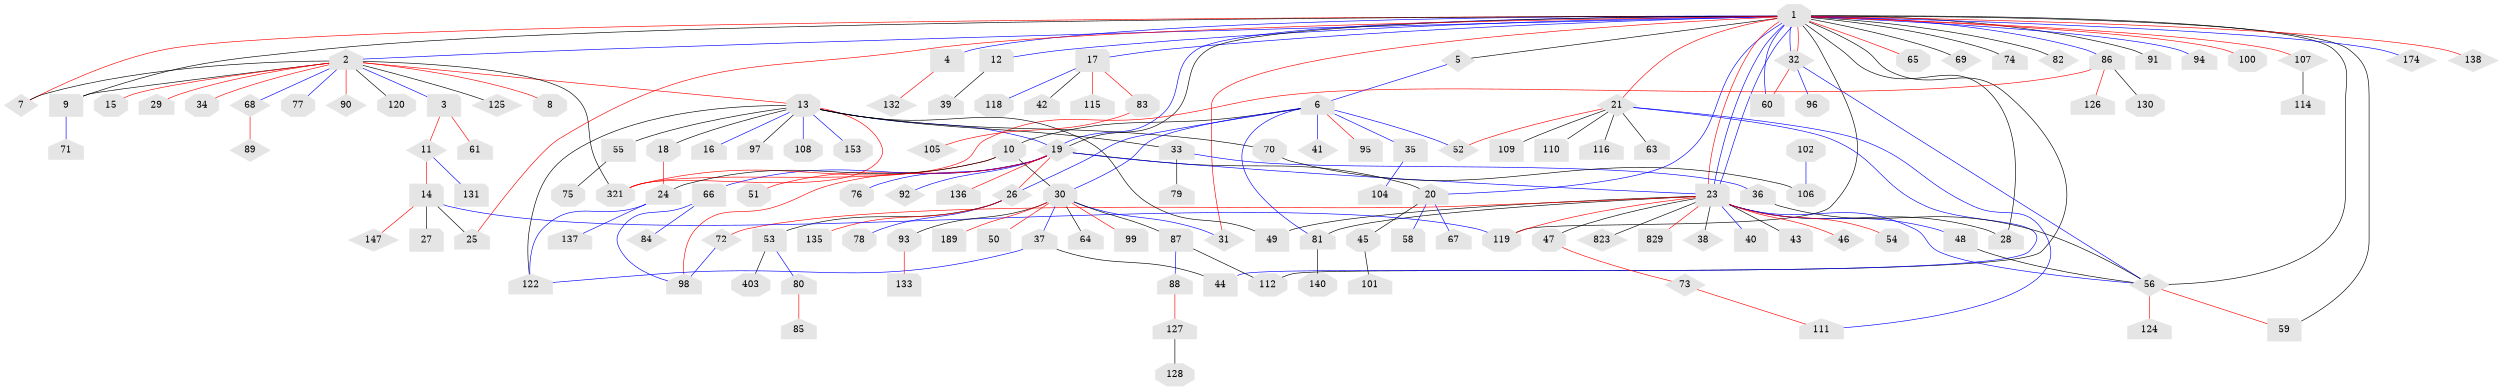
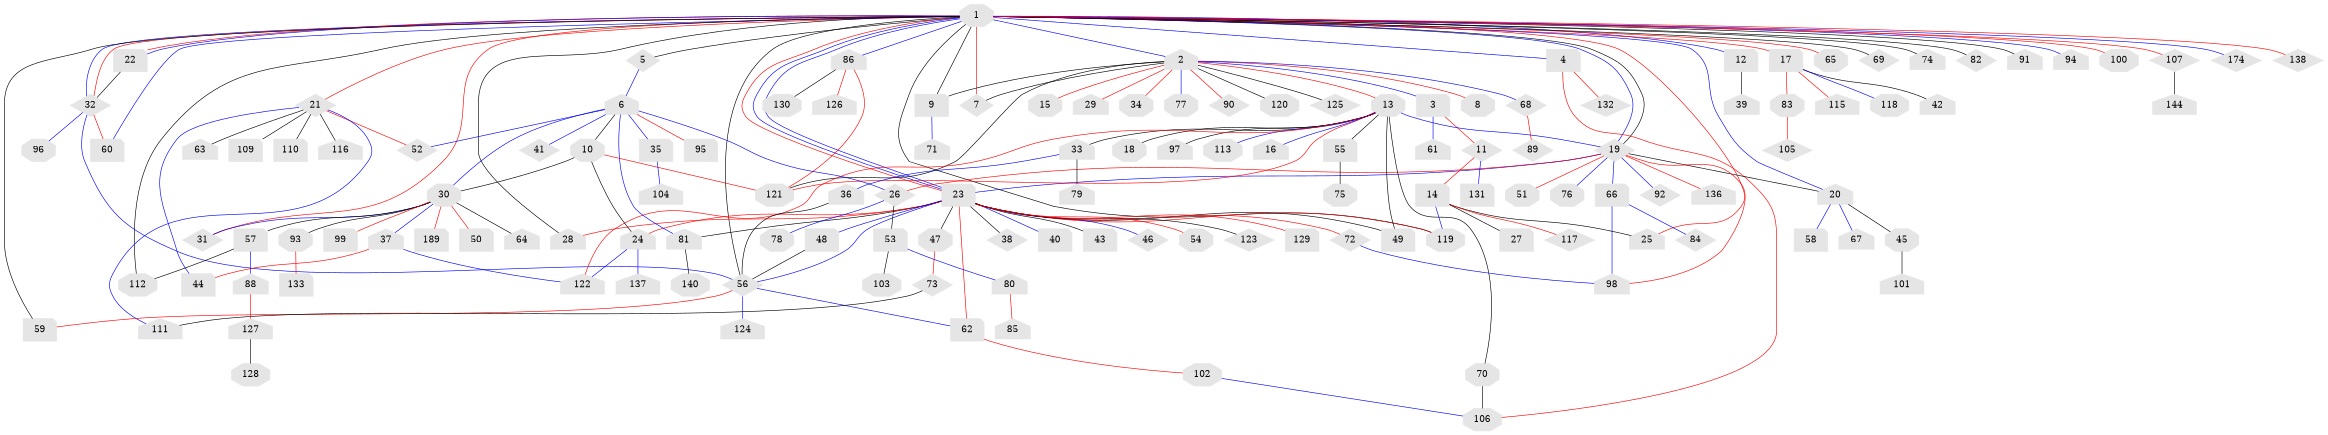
  graph {
    node [color=gray90 shape=house style=filled]
    edge [color=blue]
    1 [shape=octagon]
    2
    4 [shape=note]
    5 [shape=diamond]
    7 [shape=diamond]
    9 [shape=note]
    12 [shape=note]
    17 [shape=note]
    19 [shape=diamond]
    20
    21 [shape=diamond]
+   22 [shape=note]
    23 [shape=note]
    25
    28
    31 [shape=diamond]
    32 [shape=diamond]
    56 [shape=diamond]
    59 [shape=note]
    60 [shape=note]
    65 [shape=octagon]
    69 [shape=diamond]
    74
    82 [shape=diamond]
    86
    91
    94
    100 [shape=octagon]
    107 [shape=diamond]
    112 [shape=octagon]
    119 [shape=octagon]
    n32 [label=174 shape=diamond]
    138 [shape=diamond]
    3 [shape=note]
    8 [shape=octagon]
    13 [shape=octagon]
    15 [shape=octagon]
    29
    34 [shape=octagon]
    68 [shape=diamond]
    77 [shape=octagon]
    90 [shape=diamond]
    120 [shape=octagon]
-   121 [shape=octagon label=321]
+   121 [shape=octagon]
    125 [shape=diamond]
    106 [shape=octagon]
    132 [shape=diamond]
    6
    71
    39
    42
    83 [shape=octagon]
    115
    118 [shape=octagon]
    26 [shape=diamond]
    51 [shape=octagon]
    66 [shape=note]
    76 [shape=octagon]
    92 [shape=diamond]
    98
    136
    45 [shape=octagon]
    58 [shape=note]
    67
    44 [shape=note]
    52 [shape=diamond]
    63
    109 [shape=note]
    110 [shape=note]
    111
    116
    81
    24
    49 [shape=note]
    38 [shape=diamond]
    40 [shape=note]
    43 [shape=note]
    46 [shape=diamond]
    47 [shape=octagon]
    48 [shape=note]
    54 [shape=octagon]
+   62 [shape=note]
    72 [shape=diamond]
-   123 [shape=diamond label=823]
-   129 [shape=note label=829]
+   123 [shape=diamond]
+   129 [shape=note]
    96 [shape=octagon]
    124
    126
    130 [shape=octagon]
-   114
+   114 [label=144]
    11 [shape=diamond]
    61
    16
    18 [shape=octagon]
    33
    55 [shape=note]
    70 [shape=octagon]
    97
-   108 [shape=octagon]
-   113 [shape=octagon label=153]
+   113 [shape=octagon]
    122
    89 [shape=diamond]
    14 [shape=note]
    131 [shape=note]
    10 [shape=octagon]
    30 [shape=octagon]
    35 [shape=note]
    41 [shape=diamond]
    95 [shape=note]
    78 [shape=octagon]
    53 [shape=note]
-   135 [shape=note]
    37
    50 [shape=note]
-   57 [shape=note label=87]
+   57 [shape=note]
    64
    93 [shape=octagon]
    99 [shape=note]
    n119 [label=189 shape=note]
    104
    140 [shape=octagon]
    137
    27 [shape=note]
-   117 [shape=diamond label=147]
+   117 [shape=diamond]
    36
    79
    75 [shape=octagon]
    105 [shape=diamond]
    84 [shape=diamond]
    101
    73 [shape=diamond]
    102 [shape=octagon]
    80
-   103 [shape=octagon label=403]
+   103 [shape=octagon]
    88
    133 [shape=note]
    85
    127
    128 [shape=octagon]
    1 -- 2
    1 -- 4
    1 -- 5 [color=black]
    1 -- 7 [color=red]
    1 -- 9 [color=black]
    1 -- 12
-   1 -- 17
+   1 -- 17 [color=red]
    1 -- 19
    1 -- 19 [color=black]
    1 -- 20
    1 -- 21 [color=red]
+   1 -- 22 [color=red]
+   1 -- 22
    1 -- 23 [color=red]
    1 -- 23
    1 -- 23
    1 -- 25 [color=red]
    1 -- 28 [color=black]
    1 -- 31 [color=red]
    1 -- 32
    1 -- 32 [color=red]
    1 -- 56 [color=black]
    1 -- 59 [color=black]
    1 -- 60
    1 -- 65 [color=red]
    1 -- 69 [color=black]
    1 -- 74 [color=black]
    1 -- 82 [color=black]
    1 -- 86
    1 -- 91 [color=black]
    1 -- 94
    1 -- 100 [color=red]
    1 -- 107 [color=red]
    1 -- 112 [color=black]
    1 -- 119 [color=black]
    1 -- n32
    1 -- 138 [color=red]
    2 -- 7 [color=black]
    2 -- 9 [color=black]
    2 -- 3
    2 -- 8 [color=red]
    2 -- 13 [color=red]
    2 -- 15 [color=red]
    2 -- 29 [color=red]
    2 -- 34 [color=red]
    2 -- 68
    2 -- 77
    2 -- 90 [color=red]
    2 -- 120 [color=black]
    2 -- 121 [color=black]
    2 -- 125 [color=black]
+   4 -- 106 [color=red]
    4 -- 132 [color=red]
    5 -- 6
    9 -- 71
    12 -- 39 [color=black]
    17 -- 42 [color=black]
    17 -- 83 [color=red]
    17 -- 115 [color=red]
    17 -- 118
    19 -- 20 [color=black]
    19 -- 23
    19 -- 26 [color=red]
    19 -- 51 [color=red]
    19 -- 66
    19 -- 76
    19 -- 92
    19 -- 98 [color=red]
    19 -- 136 [color=red]
    20 -- 45 [color=black]
    20 -- 58
    20 -- 67
    21 -- 44
    21 -- 52 [color=red]
    21 -- 63 [color=black]
    21 -- 109 [color=black]
    21 -- 110 [color=black]
    21 -- 111
    21 -- 116 [color=black]
-   23 -- 28 [color=black]
+   22 -- 32 [color=black]
+   23 -- 28 [color=red]
    23 -- 56
    23 -- 119 [color=red]
    23 -- 81 [color=black]
-   18 -- 24 [color=red]
+   23 -- 24 [color=red]
    23 -- 49 [color=black]
    23 -- 38 [color=black]
    23 -- 40
    23 -- 43 [color=black]
-   23 -- 46 [color=red]
+   23 -- 46
    23 -- 47 [color=black]
    23 -- 48
    23 -- 54 [color=red]
+   23 -- 62 [color=red]
    23 -- 72 [color=red]
    23 -- 123 [color=black]
    23 -- 129 [color=red]
    32 -- 56
    32 -- 60 [color=red]
    32 -- 96
    56 -- 59 [color=red]
-   56 -- 124 [color=red]
+   56 -- 62
+   56 -- 124
    86 -- 121 [color=red]
    86 -- 126 [color=red]
    86 -- 130 [color=black]
    107 -- 114 [color=black]
    3 -- 11 [color=red]
-   3 -- 61 [color=red]
+   3 -- 61
    13 -- 19
    13 -- 121 [color=red]
    13 -- 49 [color=black]
    13 -- 16
    13 -- 18 [color=black]
    13 -- 33 [color=black]
    13 -- 55 [color=black]
    13 -- 70 [color=black]
    13 -- 97 [color=black]
-   13 -- 108
    13 -- 113
-   13 -- 122 [color=black]
+   13 -- 122 [color=red]
    68 -- 89 [color=red]
    6 -- 26
    6 -- 52
    6 -- 81
    6 -- 10 [color=black]
    6 -- 30
    6 -- 35
    6 -- 41
    6 -- 95 [color=red]
    83 -- 105 [color=red]
    26 -- 78
    26 -- 53 [color=black]
-   26 -- 135 [color=red]
    66 -- 98
    66 -- 84
    45 -- 101 [color=black]
    81 -- 140 [color=black]
    24 -- 122
    24 -- 137
    47 -- 73 [color=red]
    48 -- 56 [color=black]
+   62 -- 102 [color=red]
    72 -- 98
    11 -- 14 [color=red]
    11 -- 131
    33 -- 36
    33 -- 79 [color=black]
    55 -- 75 [color=black]
    70 -- 106 [color=black]
    14 -- 25 [color=black]
    14 -- 119
    14 -- 27 [color=black]
    14 -- 117 [color=red]
    10 -- 121 [color=red]
    10 -- 24 [color=black]
    10 -- 30 [color=black]
    30 -- 31
    30 -- 37
    30 -- 50 [color=red]
    30 -- 57 [color=black]
    30 -- 64 [color=black]
    30 -- 93 [color=black]
    30 -- 99 [color=red]
    30 -- n119 [color=red]
    35 -- 104
    53 -- 80
    53 -- 103 [color=black]
-   37 -- 44 [color=black]
+   37 -- 44 [color=red]
    37 -- 122
    57 -- 112 [color=black]
    57 -- 88
    93 -- 133 [color=red]
    36 -- 56 [color=black]
-   73 -- 111 [color=red]
+   73 -- 111 [color=black]
    102 -- 106
    80 -- 85 [color=red]
    88 -- 127 [color=red]
    127 -- 128 [color=black]
  }
